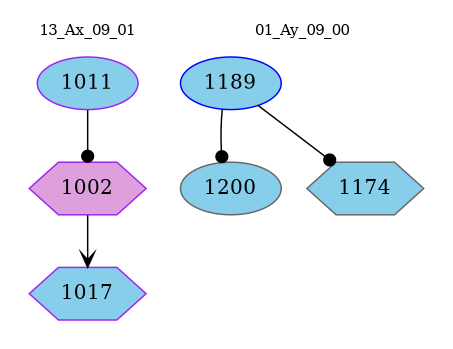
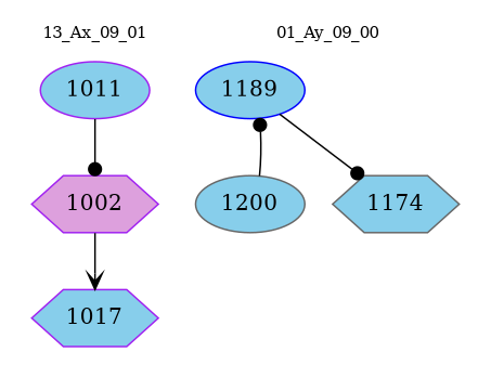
  digraph {
    node [color=purple fillcolor=skyblue shape=hexagon style=filled]
    edge [arrowhead=dot color=black]
    n1 [fillcolor=plum label=1002]
    n2 [label=1011 shape=ellipse]
    n3 [label=1017]
    n4 [color=blue label=1189 shape=ellipse]
    n5 [color=gray40 label=1200 shape=ellipse]
    n6 [color=gray40 label=1174]
    subgraph cluster_1 {
      color=white
      fontsize=10
      label="13_Ax_09_01"
      n1
      n2
      n3
    }
    subgraph cluster_2 {
      color=white
      fontsize=10
      label="01_Ay_09_00"
      n4
      n5
      n6
    }
    n1 -> n3 [arrowhead=vee]
    n2 -> n1
-   n4 -> n5
+   n5 -> n4
    n4 -> n6
  }
